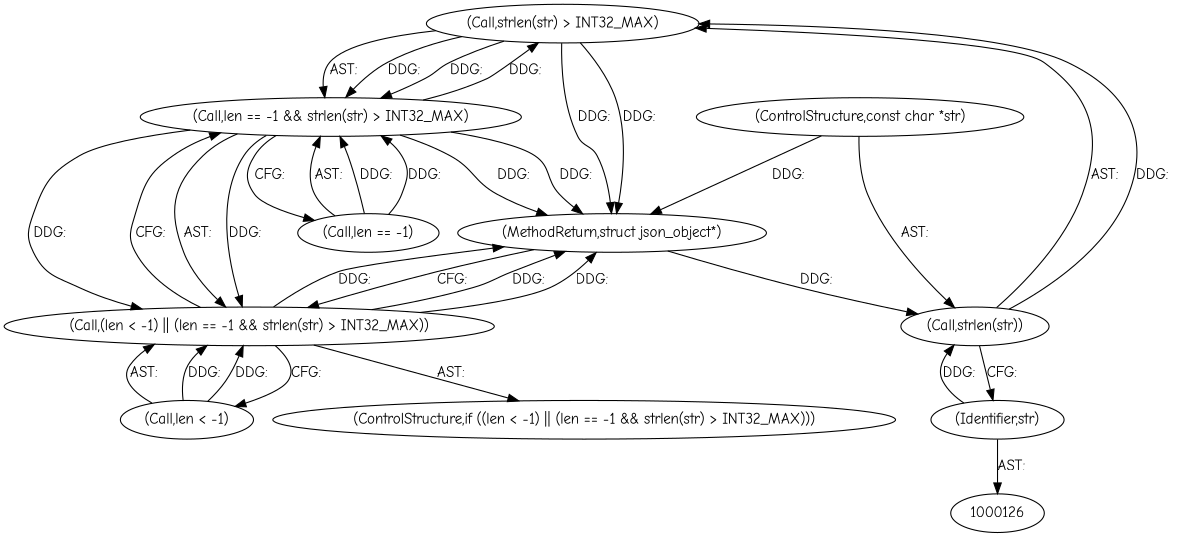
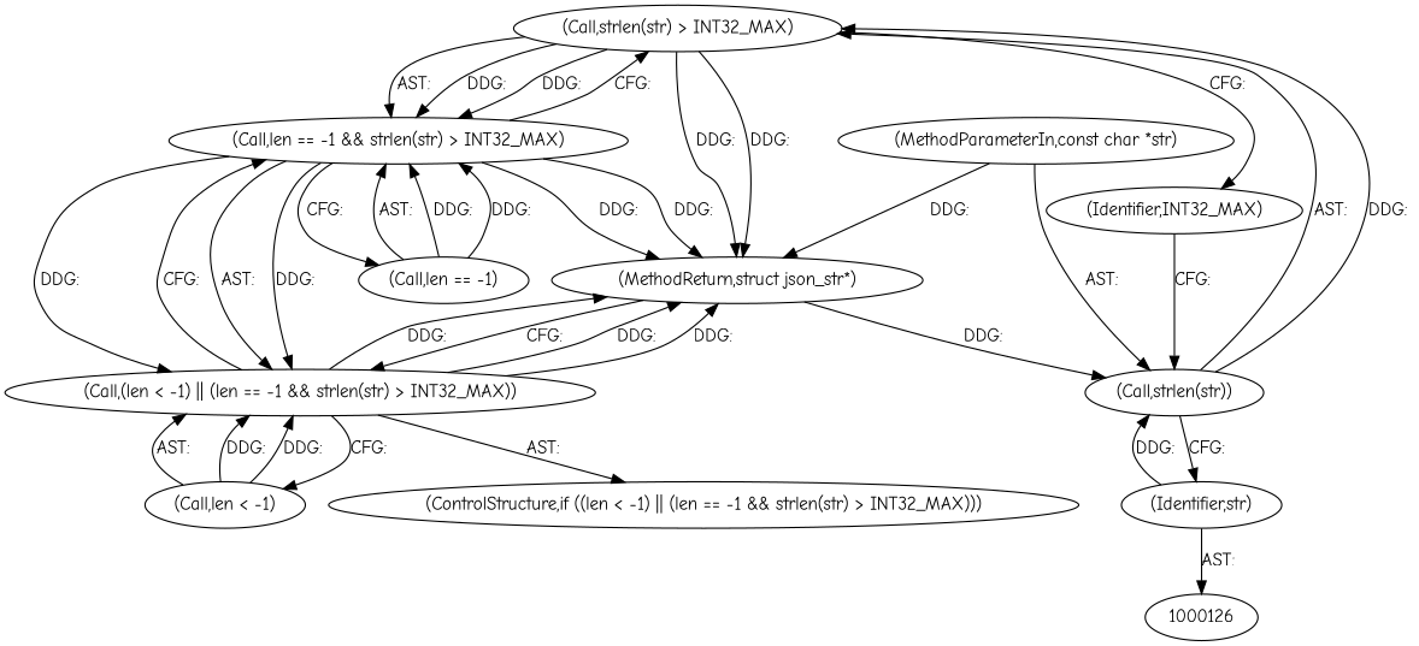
  digraph {
    fontname="Comic Neue"
    node [fontname="Comic Neue"]
    edge [fontname="Comic Neue"]
    n1 [label="(Call,strlen(str) > INT32_MAX)"]
    n2 [label="(Call,len == -1 && strlen(str) > INT32_MAX)"]
-   n4 [label="(MethodReturn,struct json_object*)"]
+   n3 [label="(Identifier,INT32_MAX)"]
+   n4 [label="(MethodReturn,struct json_str*)"]
    n5 [label="(Call,(len < -1) || (len == -1 && strlen(str) > INT32_MAX))"]
    n6 [label="(Call,len == -1)"]
    n7 [label="(Call,strlen(str))"]
    n8 [label="(Identifier,str)"]
    1000126
-   n10 [label="(ControlStructure,const char *str)"]
+   n10 [label="(MethodParameterIn,const char *str)"]
    n11 [label="(ControlStructure,if ((len < -1) || (len == -1 && strlen(str) > INT32_MAX)))"]
    n12 [label="(Call,len < -1)"]
    n1 -> n2 [label="AST: "]
    n1 -> n2 [label="DDG: "]
    n1 -> n2 [label="DDG: "]
+   n1 -> n3 [label="CFG: "]
    n1 -> n4 [label="DDG: "]
    n1 -> n4 [label="DDG: "]
-   n2 -> n1 [label="DDG: "]
+   n2 -> n1 [label="CFG: "]
    n2 -> n4 [label="DDG: "]
    n2 -> n4 [label="DDG: "]
    n2 -> n5 [label="AST: "]
    n2 -> n5 [label="DDG: "]
    n2 -> n5 [label="DDG: "]
    n2 -> n6 [label="CFG: "]
+   n3 -> n7 [label="CFG: "]
    n4 -> n5 [label="CFG: "]
    n4 -> n7 [label="DDG: "]
    n5 -> n2 [label="CFG: "]
    n5 -> n4 [label="DDG: "]
    n5 -> n4 [label="DDG: "]
    n5 -> n4 [label="DDG: "]
    n5 -> n11 [label="AST: "]
    n5 -> n12 [label="CFG: "]
    n6 -> n2 [label="AST: "]
    n6 -> n2 [label="DDG: "]
    n6 -> n2 [label="DDG: "]
    n7 -> n1 [label="AST: "]
    n7 -> n1 [label="DDG: "]
    n7 -> n8 [label="CFG: "]
    n8 -> n7 [label="DDG: "]
    n8 -> 1000126 [label="AST: "]
    n10 -> n4 [label="DDG: "]
    n10 -> n7 [label="AST: "]
    n12 -> n5 [label="AST: "]
    n12 -> n5 [label="DDG: "]
    n12 -> n5 [label="DDG: "]
  }
